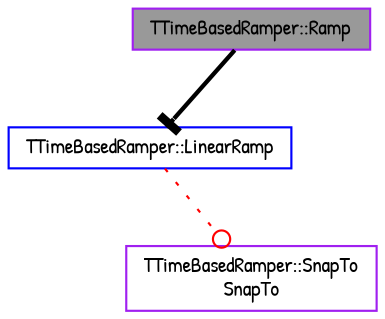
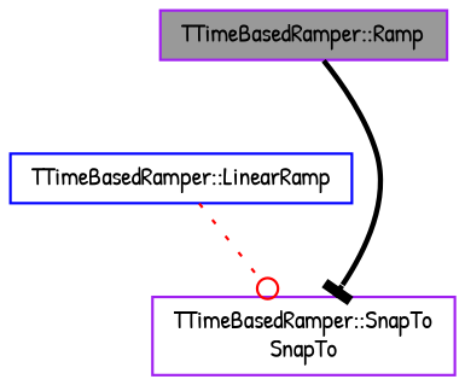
  digraph {
    fontname="Patrick Hand"
    rankdir=TB
    node [color=purple fillcolor=white fontname="Patrick Hand" fontsize=10 shape=box style=filled]
    edge [fontname="Patrick Hand" fontsize=10 labelfontname=Helvetica labelfontsize=10]
    n1 [fillcolor=grey60 fontcolor=black height=0.2 label="TTimeBasedRamper::Ramp" width=0.4]
    n2 [color=blue height=0.2 label="TTimeBasedRamper::LinearRamp" width=0.4]
    n3 [height=0.2 label="TTimeBasedRamper::SnapTo\lSnapTo" width=0.4]
-   n1 -> n2 [arrowhead=tee color=black style=bold]
+   n1 -> n3 [arrowhead=tee color=black style=bold]
    n2 -> n3 [arrowhead=odot color=red style=dotted]
  }
